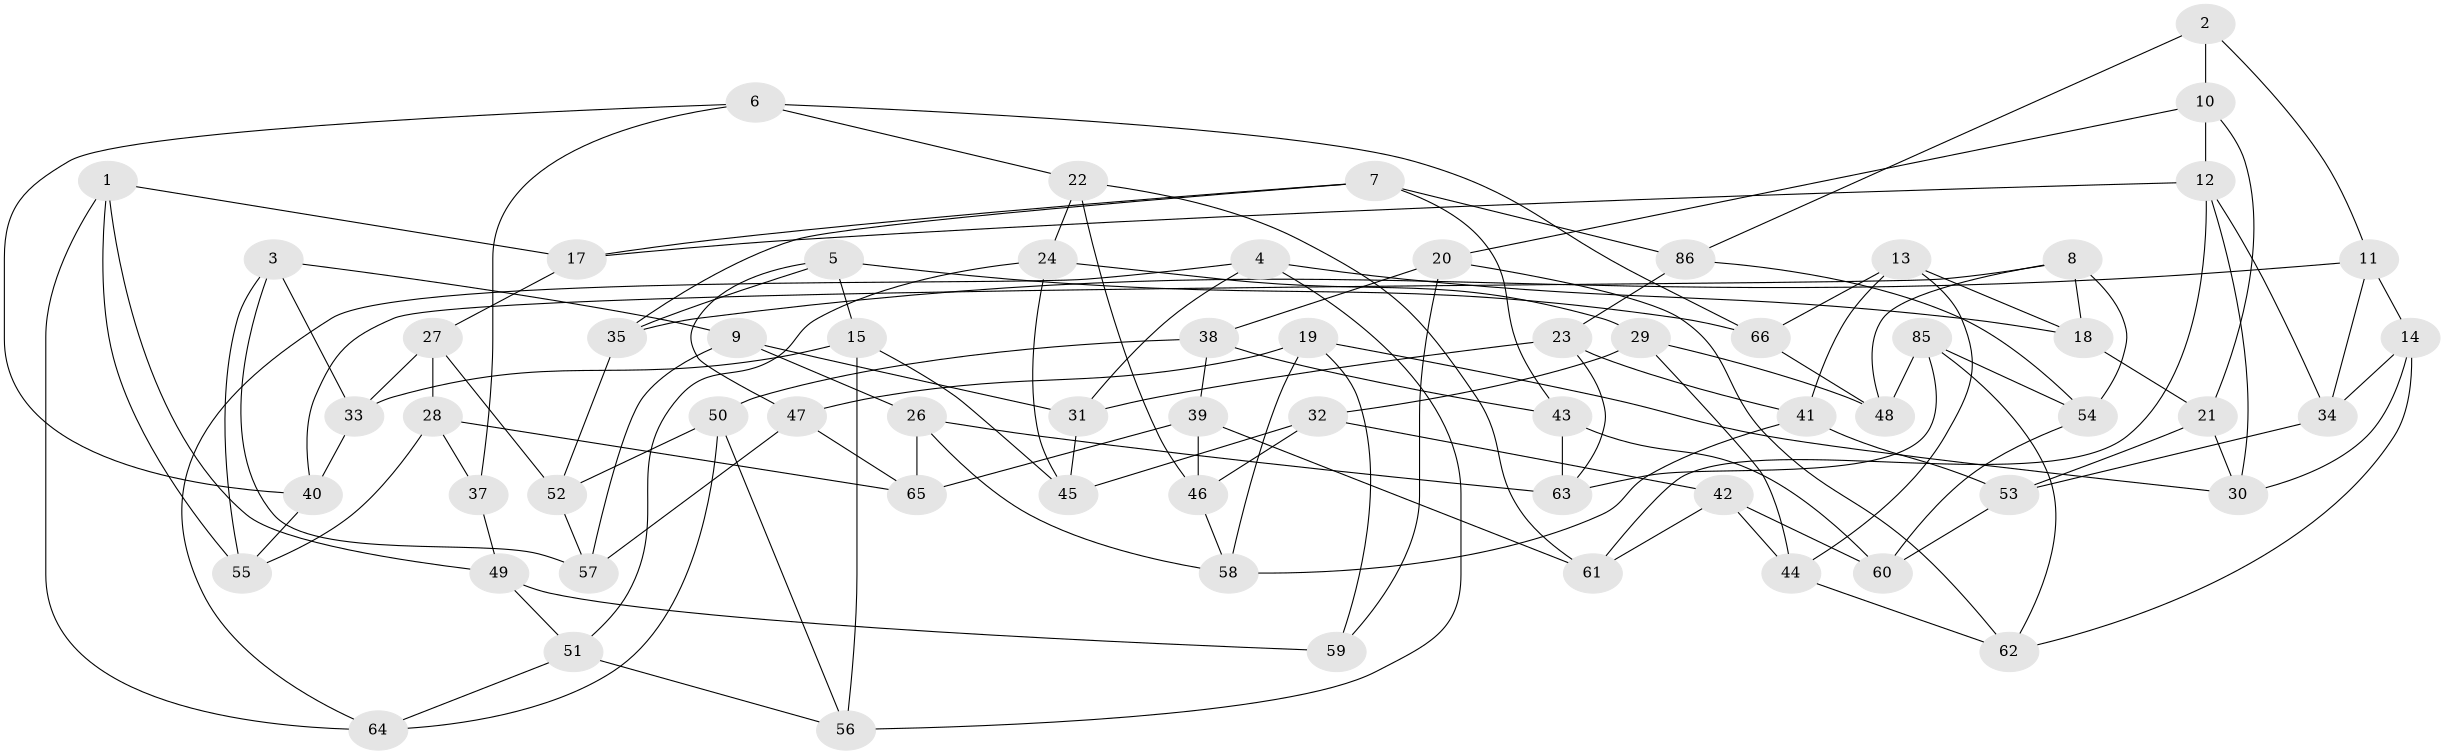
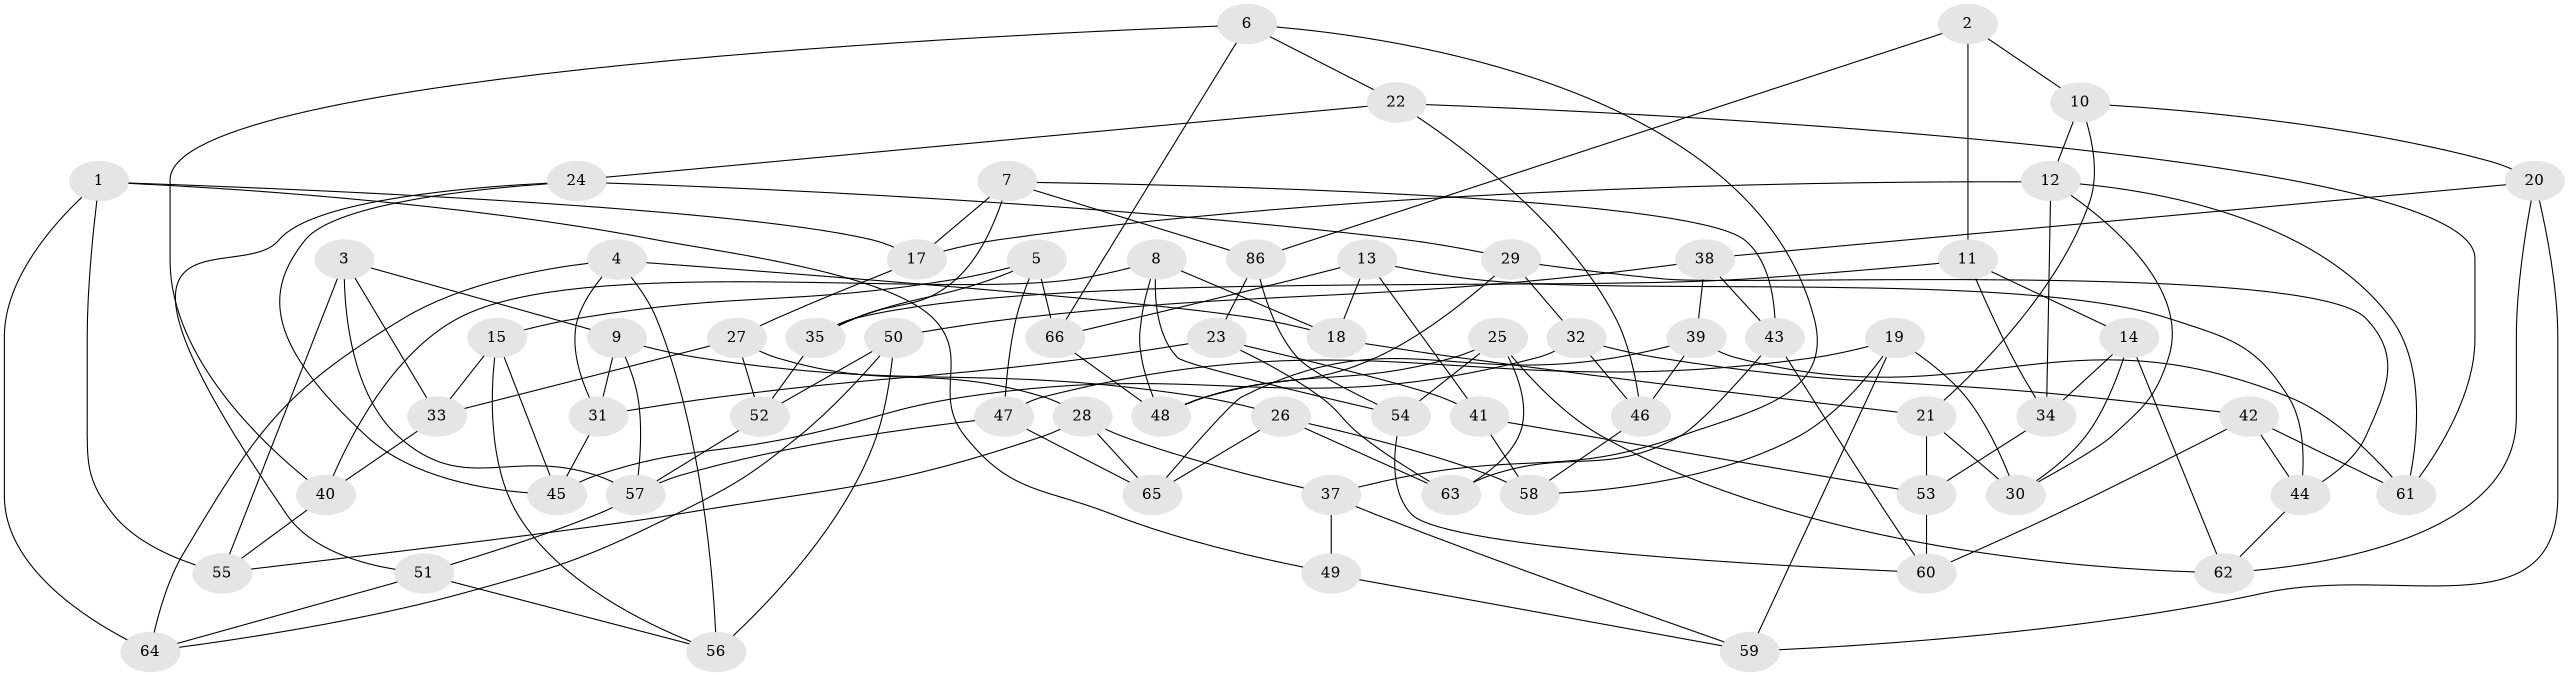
  graph {
    node [color=gray90 style=filled]
    1
    17
    49
    55
    64
    27
    59
    51
    2
    10
    11
    n12 [label=86]
    12
    20
    21
    35
    14
    34
    54
    23
    3
    9
    33
    57
    31
    26
    40
    4
    18
    56
    45
    5
    15
    n34 [label=66]
    47
    52
    48
    65
    6
    22
    37
    61
    24
    46
    7
    43
    63
    60
    8
    58
    30
    62
    38
    53
    13
    41
    44
    28
    19
    39
    50
    29
    32
-   25 [label=85]
+   25
    42
    1 -- 17
    1 -- 49
    1 -- 55
    1 -- 64
    17 -- 27
    49 -- 59
-   49 -- 51
+   57 -- 51
    27 -- 33
    27 -- 52
    27 -- 28
    51 -- 64
    51 -- 56
    2 -- 10
    2 -- 11
    2 -- n12
    10 -- 12
    10 -- 20
    10 -- 21
    11 -- 35
    11 -- 14
    11 -- 34
    n12 -- 54
    n12 -- 23
    12 -- 17
    12 -- 34
    12 -- 61
    12 -- 30
    20 -- 59
    20 -- 62
    20 -- 38
    21 -- 30
    21 -- 53
    35 -- 52
    14 -- 34
    14 -- 30
    14 -- 62
    34 -- 53
    54 -- 60
    23 -- 31
    23 -- 63
    23 -- 41
    3 -- 55
    3 -- 9
    3 -- 33
    3 -- 57
    9 -- 57
    9 -- 31
    9 -- 26
    33 -- 40
    31 -- 45
    26 -- 65
    26 -- 63
    26 -- 58
    40 -- 55
    4 -- 64
    4 -- 31
    4 -- 18
    4 -- 56
    18 -- 21
    5 -- 35
    5 -- 15
    5 -- n34
    5 -- 47
    15 -- 33
    15 -- 56
    15 -- 45
    n34 -- 48
    47 -- 57
    47 -- 65
    52 -- 57
    6 -- 40
    6 -- n34
    6 -- 22
    6 -- 37
    22 -- 61
    22 -- 24
    22 -- 46
    37 -- 49
+   37 -- 59
    24 -- 51
    24 -- 45
    24 -- 29
    46 -- 58
    7 -- 17
    7 -- n12
    7 -- 35
    7 -- 43
    43 -- 63
    43 -- 60
    8 -- 54
    8 -- 40
    8 -- 18
    8 -- 48
    38 -- 43
    38 -- 39
    38 -- 50
    53 -- 60
    13 -- 18
    13 -- n34
    13 -- 41
    13 -- 44
    41 -- 58
    41 -- 53
    44 -- 62
    28 -- 55
    28 -- 65
    28 -- 37
    19 -- 59
    19 -- 47
    19 -- 58
    19 -- 30
    39 -- 65
    39 -- 61
    39 -- 46
    50 -- 64
    50 -- 56
    50 -- 52
    29 -- 48
    29 -- 44
    29 -- 32
    32 -- 45
    32 -- 46
    32 -- 42
    25 -- 54
    25 -- 48
    25 -- 63
    25 -- 62
    42 -- 61
    42 -- 60
    42 -- 44
  }
